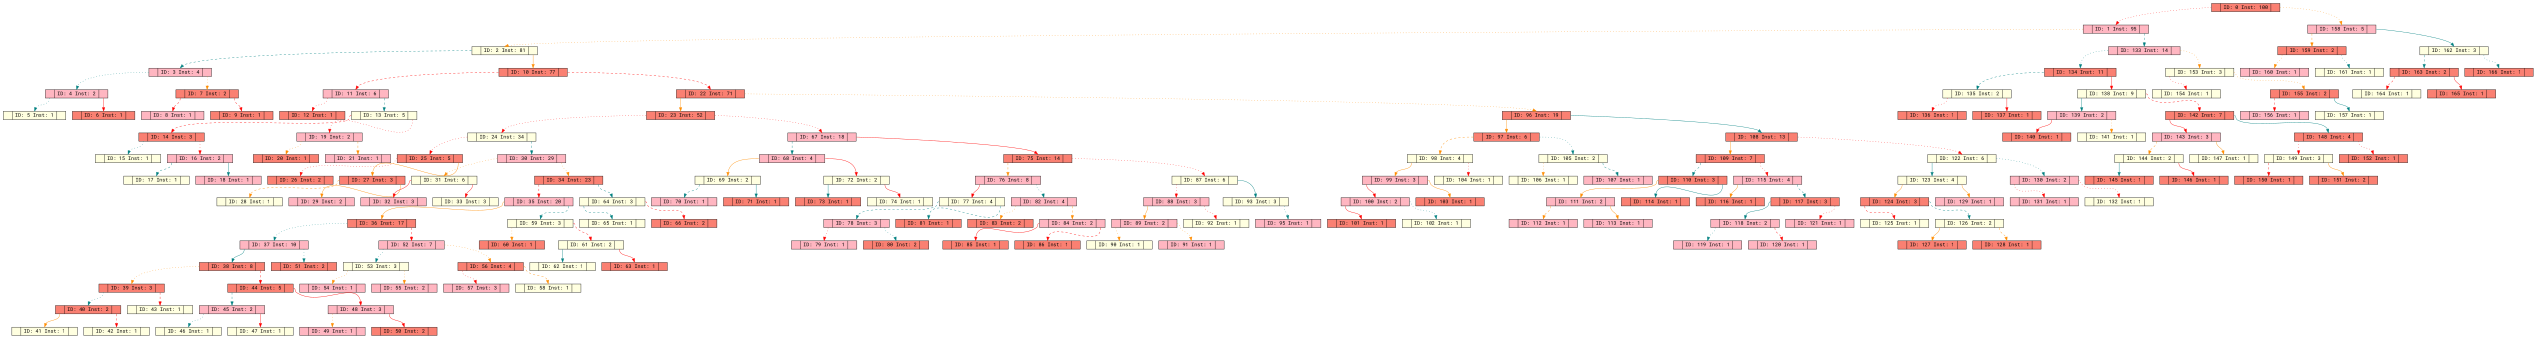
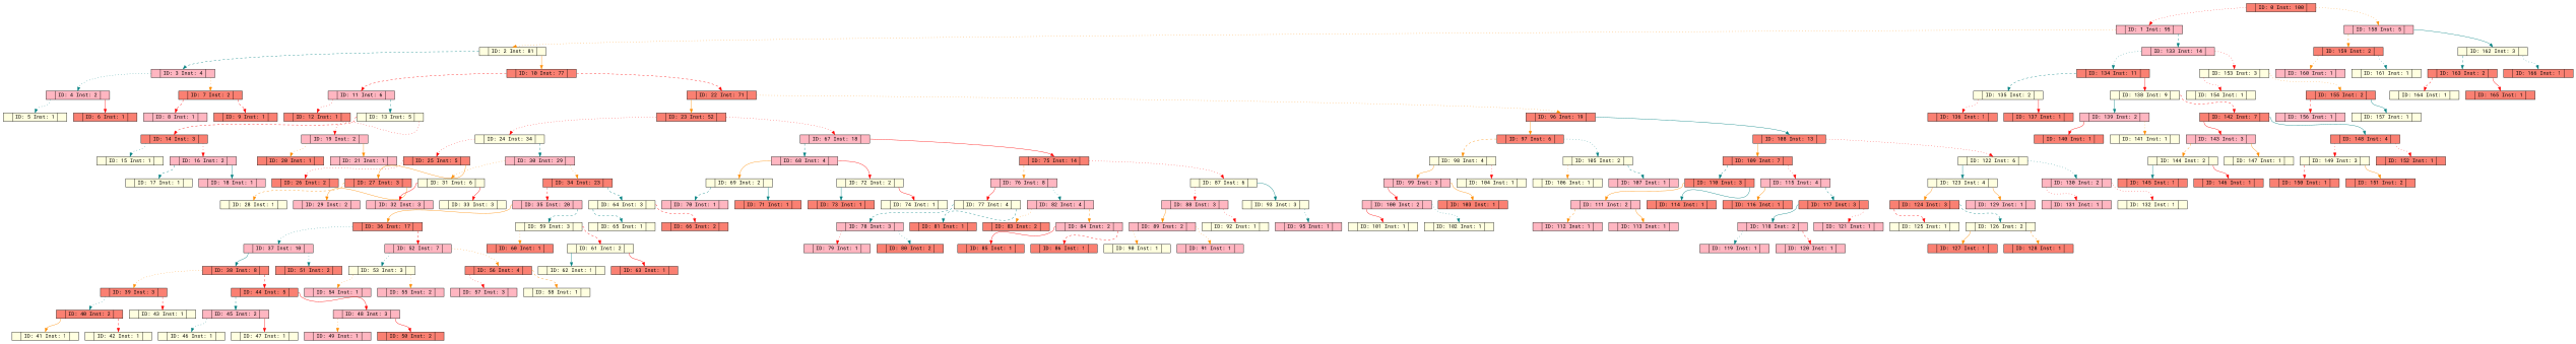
  digraph {
    fontname="Roboto Mono"
    node [fillcolor=salmon fontname="Roboto Mono" shape=record style=filled]
    edge [color=red fontname="Roboto Mono" headport=f1 style=dotted tailport=f2]
    n1 [height=.1 label="<f0> |<f1> ID: 0 Inst: 100 |<f2>"]
    n2 [fillcolor=lightpink height=.1 label="<f0> |<f1> ID: 1 Inst: 95 |<f2>"]
    n3 [fillcolor=lightpink height=.1 label="<f0> |<f1> ID: 158 Inst: 5 |<f2>"]
    n4 [fillcolor=lightyellow height=.1 label="<f0> |<f1> ID: 2 Inst: 81 |<f2>"]
    n5 [fillcolor=lightpink height=.1 label="<f0> |<f1> ID: 133 Inst: 14 |<f2>"]
    n6 [height=.1 label="<f0> |<f1> ID: 159 Inst: 2 |<f2>"]
    n7 [fillcolor=lightyellow height=.1 label="<f0> |<f1> ID: 162 Inst: 3 |<f2>"]
    n8 [fillcolor=lightpink height=.1 label="<f0> |<f1> ID: 3 Inst: 4 |<f2>"]
    n9 [height=.1 label="<f0> |<f1> ID: 10 Inst: 77 |<f2>"]
    n10 [height=.1 label="<f0> |<f1> ID: 134 Inst: 11 |<f2>"]
    n11 [fillcolor=lightyellow height=.1 label="<f0> |<f1> ID: 153 Inst: 3 |<f2>"]
    n12 [fillcolor=lightpink height=.1 label="<f0> |<f1> ID: 160 Inst: 1 |<f2>"]
    n13 [fillcolor=lightyellow height=.1 label="<f0> |<f1> ID: 161 Inst: 1 |<f2>"]
    n14 [height=.1 label="<f0> |<f1> ID: 163 Inst: 2 |<f2>"]
    n15 [height=.1 label="<f0> |<f1> ID: 166 Inst: 1 |<f2>"]
    n16 [fillcolor=lightpink height=.1 label="<f0> |<f1> ID: 4 Inst: 2 |<f2>"]
    n17 [height=.1 label="<f0> |<f1> ID: 7 Inst: 2 |<f2>"]
    n18 [fillcolor=lightpink height=.1 label="<f0> |<f1> ID: 11 Inst: 6 |<f2>"]
    n19 [height=.1 label="<f0> |<f1> ID: 22 Inst: 71 |<f2>"]
    n20 [fillcolor=lightyellow height=.1 label="<f0> |<f1> ID: 135 Inst: 2 |<f2>"]
    n21 [fillcolor=lightyellow height=.1 label="<f0> |<f1> ID: 138 Inst: 9 |<f2>"]
    n22 [fillcolor=lightyellow height=.1 label="<f0> |<f1> ID: 154 Inst: 1 |<f2>"]
    n23 [height=.1 label="<f0> |<f1> ID: 155 Inst: 2 |<f2>"]
    n24 [fillcolor=lightyellow height=.1 label="<f0> |<f1> ID: 164 Inst: 1 |<f2>"]
    n25 [height=.1 label="<f0> |<f1> ID: 165 Inst: 1 |<f2>"]
    n26 [fillcolor=lightyellow height=.1 label="<f0> |<f1> ID: 5 Inst: 1 |<f2>"]
    n27 [height=.1 label="<f0> |<f1> ID: 6 Inst: 1 |<f2>"]
    n28 [fillcolor=lightpink height=.1 label="<f0> |<f1> ID: 8 Inst: 1 |<f2>"]
    n29 [height=.1 label="<f0> |<f1> ID: 9 Inst: 1 |<f2>"]
    n30 [height=.1 label="<f0> |<f1> ID: 12 Inst: 1 |<f2>"]
    n31 [fillcolor=lightyellow height=.1 label="<f0> |<f1> ID: 13 Inst: 5 |<f2>"]
    n32 [height=.1 label="<f0> |<f1> ID: 23 Inst: 52 |<f2>"]
    n33 [height=.1 label="<f0> |<f1> ID: 96 Inst: 19 |<f2>"]
    n34 [height=.1 label="<f0> |<f1> ID: 136 Inst: 1 |<f2>"]
    n35 [height=.1 label="<f0> |<f1> ID: 137 Inst: 1 |<f2>"]
    n36 [fillcolor=lightpink height=.1 label="<f0> |<f1> ID: 139 Inst: 2 |<f2>"]
    n37 [height=.1 label="<f0> |<f1> ID: 142 Inst: 7 |<f2>"]
    n38 [fillcolor=lightpink height=.1 label="<f0> |<f1> ID: 156 Inst: 1 |<f2>"]
    n39 [fillcolor=lightyellow height=.1 label="<f0> |<f1> ID: 157 Inst: 1 |<f2>"]
    n40 [height=.1 label="<f0> |<f1> ID: 14 Inst: 3 |<f2>"]
    n41 [fillcolor=lightpink height=.1 label="<f0> |<f1> ID: 19 Inst: 2 |<f2>"]
    n42 [fillcolor=lightyellow height=.1 label="<f0> |<f1> ID: 24 Inst: 34 |<f2>"]
    n43 [fillcolor=lightpink height=.1 label="<f0> |<f1> ID: 67 Inst: 18 |<f2>"]
    n44 [height=.1 label="<f0> |<f1> ID: 97 Inst: 6 |<f2>"]
    n45 [height=.1 label="<f0> |<f1> ID: 108 Inst: 13 |<f2>"]
    n46 [height=.1 label="<f0> |<f1> ID: 140 Inst: 1 |<f2>"]
    n47 [fillcolor=lightyellow height=.1 label="<f0> |<f1> ID: 141 Inst: 1 |<f2>"]
    n48 [fillcolor=lightpink height=.1 label="<f0> |<f1> ID: 143 Inst: 3 |<f2>"]
    n49 [height=.1 label="<f0> |<f1> ID: 148 Inst: 4 |<f2>"]
    n50 [fillcolor=lightyellow height=.1 label="<f0> |<f1> ID: 15 Inst: 1 |<f2>"]
    n51 [fillcolor=lightpink height=.1 label="<f0> |<f1> ID: 16 Inst: 2 |<f2>"]
    n52 [height=.1 label="<f0> |<f1> ID: 20 Inst: 1 |<f2>"]
    n53 [fillcolor=lightpink height=.1 label="<f0> |<f1> ID: 21 Inst: 1 |<f2>"]
    n54 [height=.1 label="<f0> |<f1> ID: 25 Inst: 5 |<f2>"]
    n55 [fillcolor=lightpink height=.1 label="<f0> |<f1> ID: 30 Inst: 29 |<f2>"]
    n56 [fillcolor=lightpink height=.1 label="<f0> |<f1> ID: 68 Inst: 4 |<f2>"]
    n57 [height=.1 label="<f0> |<f1> ID: 75 Inst: 14 |<f2>"]
    n58 [fillcolor=lightyellow height=.1 label="<f0> |<f1> ID: 98 Inst: 4 |<f2>"]
    n59 [fillcolor=lightyellow height=.1 label="<f0> |<f1> ID: 105 Inst: 2 |<f2>"]
    n60 [height=.1 label="<f0> |<f1> ID: 109 Inst: 7 |<f2>"]
    n61 [fillcolor=lightyellow height=.1 label="<f0> |<f1> ID: 122 Inst: 6 |<f2>"]
    n62 [fillcolor=lightyellow height=.1 label="<f0> |<f1> ID: 144 Inst: 2 |<f2>"]
    n63 [fillcolor=lightyellow height=.1 label="<f0> |<f1> ID: 147 Inst: 1 |<f2>"]
    n64 [fillcolor=lightyellow height=.1 label="<f0> |<f1> ID: 149 Inst: 3 |<f2>"]
    n65 [height=.1 label="<f0> |<f1> ID: 152 Inst: 1 |<f2>"]
    n66 [fillcolor=lightyellow height=.1 label="<f0> |<f1> ID: 17 Inst: 1 |<f2>"]
    n67 [fillcolor=lightpink height=.1 label="<f0> |<f1> ID: 18 Inst: 1 |<f2>"]
    n68 [height=.1 label="<f0> |<f1> ID: 26 Inst: 2 |<f2>"]
    n69 [height=.1 label="<f0> |<f1> ID: 27 Inst: 3 |<f2>"]
    n70 [fillcolor=lightyellow height=.1 label="<f0> |<f1> ID: 31 Inst: 6 |<f2>"]
    n71 [height=.1 label="<f0> |<f1> ID: 34 Inst: 23 |<f2>"]
    n72 [fillcolor=lightyellow height=.1 label="<f0> |<f1> ID: 69 Inst: 2 |<f2>"]
    n73 [fillcolor=lightyellow height=.1 label="<f0> |<f1> ID: 72 Inst: 2 |<f2>"]
    n74 [fillcolor=lightpink height=.1 label="<f0> |<f1> ID: 76 Inst: 8 |<f2>"]
    n75 [fillcolor=lightyellow height=.1 label="<f0> |<f1> ID: 87 Inst: 6 |<f2>"]
    n76 [fillcolor=lightpink height=.1 label="<f0> |<f1> ID: 99 Inst: 3 |<f2>"]
    n77 [fillcolor=lightyellow height=.1 label="<f0> |<f1> ID: 104 Inst: 1 |<f2>"]
    n78 [fillcolor=lightyellow height=.1 label="<f0> |<f1> ID: 106 Inst: 1 |<f2>"]
    n79 [fillcolor=lightpink height=.1 label="<f0> |<f1> ID: 107 Inst: 1 |<f2>"]
    n80 [height=.1 label="<f0> |<f1> ID: 110 Inst: 3 |<f2>"]
    n81 [fillcolor=lightpink height=.1 label="<f0> |<f1> ID: 115 Inst: 4 |<f2>"]
    n82 [fillcolor=lightyellow height=.1 label="<f0> |<f1> ID: 123 Inst: 4 |<f2>"]
    n83 [fillcolor=lightpink height=.1 label="<f0> |<f1> ID: 130 Inst: 2 |<f2>"]
    n84 [height=.1 label="<f0> |<f1> ID: 145 Inst: 1 |<f2>"]
    n85 [height=.1 label="<f0> |<f1> ID: 146 Inst: 1 |<f2>"]
    n86 [height=.1 label="<f0> |<f1> ID: 150 Inst: 1 |<f2>"]
    n87 [height=.1 label="<f0> |<f1> ID: 151 Inst: 2 |<f2>"]
    n88 [fillcolor=lightyellow height=.1 label="<f0> |<f1> ID: 28 Inst: 1 |<f2>"]
    n89 [fillcolor=lightpink height=.1 label="<f0> |<f1> ID: 29 Inst: 2 |<f2>"]
    n90 [fillcolor=lightpink height=.1 label="<f0> |<f1> ID: 32 Inst: 3 |<f2>"]
    n91 [fillcolor=lightyellow height=.1 label="<f0> |<f1> ID: 33 Inst: 3 |<f2>"]
    n92 [fillcolor=lightpink height=.1 label="<f0> |<f1> ID: 35 Inst: 20 |<f2>"]
    n93 [fillcolor=lightyellow height=.1 label="<f0> |<f1> ID: 64 Inst: 3 |<f2>"]
    n94 [fillcolor=lightpink height=.1 label="<f0> |<f1> ID: 70 Inst: 1 |<f2>"]
    n95 [height=.1 label="<f0> |<f1> ID: 71 Inst: 1 |<f2>"]
    n96 [height=.1 label="<f0> |<f1> ID: 73 Inst: 1 |<f2>"]
    n97 [fillcolor=lightyellow height=.1 label="<f0> |<f1> ID: 74 Inst: 1 |<f2>"]
    n98 [fillcolor=lightyellow height=.1 label="<f0> |<f1> ID: 77 Inst: 4 |<f2>"]
    n99 [fillcolor=lightpink height=.1 label="<f0> |<f1> ID: 82 Inst: 4 |<f2>"]
    n100 [fillcolor=lightpink height=.1 label="<f0> |<f1> ID: 88 Inst: 3 |<f2>"]
    n101 [fillcolor=lightyellow height=.1 label="<f0> |<f1> ID: 93 Inst: 3 |<f2>"]
    n102 [fillcolor=lightpink height=.1 label="<f0> |<f1> ID: 100 Inst: 2 |<f2>"]
    n103 [height=.1 label="<f0> |<f1> ID: 103 Inst: 1 |<f2>"]
    n104 [fillcolor=lightpink height=.1 label="<f0> |<f1> ID: 111 Inst: 2 |<f2>"]
    n105 [height=.1 label="<f0> |<f1> ID: 114 Inst: 1 |<f2>"]
    n106 [height=.1 label="<f0> |<f1> ID: 116 Inst: 1 |<f2>"]
    n107 [height=.1 label="<f0> |<f1> ID: 117 Inst: 3 |<f2>"]
    n108 [height=.1 label="<f0> |<f1> ID: 124 Inst: 3 |<f2>"]
    n109 [fillcolor=lightpink height=.1 label="<f0> |<f1> ID: 129 Inst: 1 |<f2>"]
    n110 [fillcolor=lightpink height=.1 label="<f0> |<f1> ID: 131 Inst: 1 |<f2>"]
    n111 [fillcolor=lightyellow height=.1 label="<f0> |<f1> ID: 132 Inst: 1 |<f2>"]
    n112 [height=.1 label="<f0> |<f1> ID: 36 Inst: 17 |<f2>"]
    n113 [fillcolor=lightyellow height=.1 label="<f0> |<f1> ID: 59 Inst: 3 |<f2>"]
    n114 [fillcolor=lightyellow height=.1 label="<f0> |<f1> ID: 65 Inst: 1 |<f2>"]
    n115 [height=.1 label="<f0> |<f1> ID: 66 Inst: 2 |<f2>"]
    n116 [fillcolor=lightpink height=.1 label="<f0> |<f1> ID: 78 Inst: 3 |<f2>"]
    n117 [height=.1 label="<f0> |<f1> ID: 81 Inst: 1 |<f2>"]
    n118 [height=.1 label="<f0> |<f1> ID: 83 Inst: 2 |<f2>"]
    n119 [fillcolor=lightpink height=.1 label="<f0> |<f1> ID: 84 Inst: 2 |<f2>"]
    n120 [fillcolor=lightpink height=.1 label="<f0> |<f1> ID: 89 Inst: 2 |<f2>"]
    n121 [fillcolor=lightyellow height=.1 label="<f0> |<f1> ID: 92 Inst: 1 |<f2>"]
    n122 [fillcolor=lightpink height=.1 label="<f0> |<f1> ID: 95 Inst: 1 |<f2>"]
-   n123 [height=.1 label="<f0> |<f1> ID: 101 Inst: 1 |<f2>"]
+   n123 [fillcolor=lightyellow height=.1 label="<f0> |<f1> ID: 101 Inst: 1 |<f2>"]
    n124 [fillcolor=lightyellow height=.1 label="<f0> |<f1> ID: 102 Inst: 1 |<f2>"]
    n125 [fillcolor=lightpink height=.1 label="<f0> |<f1> ID: 112 Inst: 1 |<f2>"]
    n126 [fillcolor=lightpink height=.1 label="<f0> |<f1> ID: 113 Inst: 1 |<f2>"]
    n127 [fillcolor=lightpink height=.1 label="<f0> |<f1> ID: 118 Inst: 2 |<f2>"]
    n128 [fillcolor=lightpink height=.1 label="<f0> |<f1> ID: 121 Inst: 1 |<f2>"]
    n129 [fillcolor=lightyellow height=.1 label="<f0> |<f1> ID: 125 Inst: 1 |<f2>"]
    n130 [fillcolor=lightyellow height=.1 label="<f0> |<f1> ID: 126 Inst: 2 |<f2>"]
    n131 [fillcolor=lightpink height=.1 label="<f0> |<f1> ID: 37 Inst: 10 |<f2>"]
    n132 [fillcolor=lightpink height=.1 label="<f0> |<f1> ID: 52 Inst: 7 |<f2>"]
    n133 [height=.1 label="<f0> |<f1> ID: 60 Inst: 1 |<f2>"]
    n134 [fillcolor=lightyellow height=.1 label="<f0> |<f1> ID: 61 Inst: 2 |<f2>"]
    n135 [fillcolor=lightpink height=.1 label="<f0> |<f1> ID: 79 Inst: 1 |<f2>"]
    n136 [height=.1 label="<f0> |<f1> ID: 80 Inst: 2 |<f2>"]
    n137 [height=.1 label="<f0> |<f1> ID: 85 Inst: 1 |<f2>"]
    n138 [height=.1 label="<f0> |<f1> ID: 86 Inst: 1 |<f2>"]
    n139 [fillcolor=lightyellow height=.1 label="<f0> |<f1> ID: 90 Inst: 1 |<f2>"]
    n140 [fillcolor=lightpink height=.1 label="<f0> |<f1> ID: 91 Inst: 1 |<f2>"]
    n141 [fillcolor=lightpink height=.1 label="<f0> |<f1> ID: 119 Inst: 1 |<f2>"]
    n142 [fillcolor=lightpink height=.1 label="<f0> |<f1> ID: 120 Inst: 1 |<f2>"]
    n143 [height=.1 label="<f0> |<f1> ID: 127 Inst: 1 |<f2>"]
    n144 [height=.1 label="<f0> |<f1> ID: 128 Inst: 1 |<f2>"]
    n145 [height=.1 label="<f0> |<f1> ID: 38 Inst: 8 |<f2>"]
    n146 [height=.1 label="<f0> |<f1> ID: 51 Inst: 2 |<f2>"]
    n147 [fillcolor=lightyellow height=.1 label="<f0> |<f1> ID: 53 Inst: 3 |<f2>"]
    n148 [height=.1 label="<f0> |<f1> ID: 56 Inst: 4 |<f2>"]
    n149 [fillcolor=lightyellow height=.1 label="<f0> |<f1> ID: 62 Inst: 1 |<f2>"]
    n150 [height=.1 label="<f0> |<f1> ID: 63 Inst: 1 |<f2>"]
    n151 [height=.1 label="<f0> |<f1> ID: 39 Inst: 3 |<f2>"]
    n152 [height=.1 label="<f0> |<f1> ID: 44 Inst: 5 |<f2>"]
    n153 [fillcolor=lightpink height=.1 label="<f0> |<f1> ID: 54 Inst: 1 |<f2>"]
    n154 [fillcolor=lightpink height=.1 label="<f0> |<f1> ID: 55 Inst: 2 |<f2>"]
    n155 [fillcolor=lightpink height=.1 label="<f0> |<f1> ID: 57 Inst: 3 |<f2>"]
    n156 [fillcolor=lightyellow height=.1 label="<f0> |<f1> ID: 58 Inst: 1 |<f2>"]
    n157 [height=.1 label="<f0> |<f1> ID: 40 Inst: 2 |<f2>"]
    n158 [fillcolor=lightyellow height=.1 label="<f0> |<f1> ID: 43 Inst: 1 |<f2>"]
    n159 [fillcolor=lightpink height=.1 label="<f0> |<f1> ID: 45 Inst: 2 |<f2>"]
    n160 [fillcolor=lightpink height=.1 label="<f0> |<f1> ID: 48 Inst: 3 |<f2>"]
    n161 [fillcolor=lightyellow height=.1 label="<f0> |<f1> ID: 41 Inst: 1 |<f2>"]
    n162 [fillcolor=lightyellow height=.1 label="<f0> |<f1> ID: 42 Inst: 1 |<f2>"]
    n163 [fillcolor=lightyellow height=.1 label="<f0> |<f1> ID: 46 Inst: 1 |<f2>"]
    n164 [fillcolor=lightyellow height=.1 label="<f0> |<f1> ID: 47 Inst: 1 |<f2>"]
    n165 [fillcolor=lightpink height=.1 label="<f0> |<f1> ID: 49 Inst: 1 |<f2>"]
    n166 [height=.1 label="<f0> |<f1> ID: 50 Inst: 2 |<f2>"]
    n1 -> n2 [tailport=f0]
    n1 -> n3 [color=darkorange]
    n2 -> n4 [color=darkorange tailport=f0]
    n2 -> n5 [color=teal style=dashed]
    n3 -> n6 [color=darkorange style=dashed tailport=f0]
    n3 -> n7 [color=teal style=solid]
    n4 -> n8 [color=teal style=dashed tailport=f0]
    n4 -> n9 [color=darkorange style=solid]
    n5 -> n10 [color=teal tailport=f0]
-   n5 -> n11 [color=darkorange]
+   n5 -> n11
    n6 -> n12 [color=darkorange tailport=f0]
    n6 -> n13 [color=teal]
    n7 -> n14 [color=teal style=dashed tailport=f0]
    n7 -> n15 [color=teal]
    n8 -> n16 [color=teal tailport=f0]
    n8 -> n17 [color=darkorange]
    n9 -> n18 [style=dashed tailport=f0]
    n9 -> n19 [style=dashed]
    n10 -> n20 [color=teal style=dashed tailport=f0]
    n10 -> n21 [style=solid]
    n11 -> n22 [tailport=f0]
    n11 -> n23 [color=darkorange]
    n14 -> n24 [style=dashed tailport=f0]
    n14 -> n25 [style=solid]
    n16 -> n26 [color=teal tailport=f0]
    n16 -> n27 [style=solid]
    n17 -> n28 [style=dashed tailport=f0]
    n17 -> n29 [style=dashed]
    n18 -> n30 [tailport=f0]
    n18 -> n31 [color=teal style=dashed]
    n19 -> n32 [color=darkorange style=solid tailport=f0]
    n19 -> n33 [color=darkorange]
    n20 -> n34 [tailport=f0]
    n20 -> n35 [style=solid]
    n21 -> n36 [color=teal style=solid tailport=f0]
    n21 -> n37 [style=dashed]
    n23 -> n38 [style=dashed tailport=f0]
    n23 -> n39 [color=teal style=solid]
    n31 -> n40 [style=dashed tailport=f0]
    n31 -> n41
    n32 -> n42 [tailport=f0]
    n32 -> n43
    n33 -> n44 [color=darkorange style=solid tailport=f0]
    n33 -> n45 [color=teal style=solid]
    n36 -> n46 [style=solid tailport=f0]
    n36 -> n47 [color=darkorange]
    n37 -> n48 [style=solid tailport=f0]
    n37 -> n49 [color=teal style=solid]
    n40 -> n50 [color=teal tailport=f0]
    n40 -> n51
    n41 -> n52 [color=darkorange tailport=f0]
-   n41 -> n53 [color=darkorange style=dashed]
+   n41 -> n53 [color=darkorange style=solid]
    n42 -> n54 [tailport=f0]
    n42 -> n55 [color=teal style=dashed]
    n43 -> n56 [color=teal style=dashed tailport=f0]
    n43 -> n57 [style=solid]
    n44 -> n58 [color=darkorange style=dashed tailport=f0]
    n44 -> n59 [color=teal]
    n45 -> n60 [color=darkorange style=solid tailport=f0]
    n45 -> n61
    n48 -> n62 [color=darkorange style=dashed tailport=f0]
    n48 -> n63 [color=darkorange style=solid]
    n49 -> n64 [tailport=f0]
    n49 -> n65
    n51 -> n66 [color=teal style=dashed tailport=f0]
    n51 -> n67 [color=teal style=solid]
    n54 -> n68 [tailport=f0]
    n54 -> n69 [color=darkorange style=solid]
    n55 -> n70 [color=darkorange tailport=f0]
    n55 -> n71 [color=darkorange]
    n56 -> n72 [color=darkorange style=solid tailport=f0]
    n56 -> n73 [style=solid]
    n57 -> n74 [color=darkorange style=dashed tailport=f0]
    n57 -> n75
    n58 -> n76 [color=darkorange style=solid tailport=f0]
    n58 -> n77
    n59 -> n78 [color=darkorange tailport=f0]
    n59 -> n79 [color=teal style=dashed]
    n60 -> n80 [color=teal style=dashed tailport=f0]
    n60 -> n81
    n61 -> n82 [color=teal style=solid tailport=f0]
    n61 -> n83 [color=teal]
    n62 -> n84 [color=teal style=solid tailport=f0]
    n62 -> n85 [style=solid]
    n64 -> n86 [style=dashed tailport=f0]
    n64 -> n87 [color=darkorange style=solid]
    n69 -> n88 [color=darkorange style=dashed tailport=f0]
    n69 -> n89 [color=darkorange style=solid]
    n70 -> n90 [style=solid tailport=f0]
    n70 -> n91 [style=solid]
    n71 -> n92 [style=dashed tailport=f0]
    n71 -> n93 [color=teal style=dashed]
    n72 -> n94 [color=teal style=dashed tailport=f0]
    n72 -> n95 [color=teal style=solid]
    n73 -> n96 [color=teal style=solid tailport=f0]
    n73 -> n97 [style=solid]
    n74 -> n98 [style=solid tailport=f0]
    n74 -> n99 [color=teal]
    n75 -> n100 [tailport=f0]
    n75 -> n101 [color=teal style=solid]
    n76 -> n102 [style=solid tailport=f0]
    n76 -> n103 [color=darkorange style=solid]
    n80 -> n104 [color=darkorange style=solid tailport=f0]
    n80 -> n105 [color=teal style=solid]
    n81 -> n106 [color=darkorange style=solid tailport=f0]
    n81 -> n107 [color=teal style=dashed]
    n82 -> n108 [color=darkorange style=solid tailport=f0]
    n82 -> n109 [color=darkorange style=solid]
    n83 -> n110 [tailport=f0]
    n83 -> n111
    n92 -> n112 [color=darkorange style=solid tailport=f0]
    n92 -> n113 [color=teal style=dashed]
    n93 -> n114 [color=teal style=dashed tailport=f0]
    n93 -> n115 [style=dashed]
    n98 -> n116 [color=teal style=dashed tailport=f0]
    n98 -> n117 [color=teal style=dashed]
    n99 -> n118 [color=darkorange tailport=f0]
    n99 -> n119 [color=darkorange style=dashed]
    n100 -> n120 [color=darkorange style=solid tailport=f0]
    n100 -> n121
    n101 -> n122 [color=teal]
    n102 -> n123 [style=solid tailport=f0]
    n102 -> n124 [color=teal]
    n104 -> n125 [color=darkorange style=dashed tailport=f0]
    n104 -> n126 [color=darkorange style=solid]
    n107 -> n127 [color=teal style=solid tailport=f0]
    n107 -> n128
    n108 -> n129 [style=dashed tailport=f0]
    n108 -> n130 [color=teal style=dashed]
    n112 -> n131 [color=teal tailport=f0]
    n112 -> n132 [style=dashed]
    n113 -> n133 [color=darkorange tailport=f0]
    n113 -> n134 [style=dashed]
    n116 -> n135 [tailport=f0]
    n116 -> n136 [color=teal]
    n119 -> n137 [style=solid tailport=f0]
    n119 -> n138 [style=dashed]
    n120 -> n139 [color=darkorange tailport=f0]
    n120 -> n140 [color=darkorange]
    n127 -> n141 [color=teal tailport=f0]
    n127 -> n142 [style=dashed]
    n130 -> n143 [color=darkorange style=solid tailport=f0]
    n130 -> n144 [color=darkorange style=dashed]
    n131 -> n145 [color=teal style=solid tailport=f0]
    n131 -> n146 [color=teal]
    n132 -> n147 [color=teal tailport=f0]
    n132 -> n148 [color=darkorange]
    n134 -> n149 [color=teal style=solid tailport=f0]
    n134 -> n150 [style=solid]
    n145 -> n151 [color=darkorange tailport=f0]
    n145 -> n152 [style=dashed]
    n147 -> n153 [color=darkorange tailport=f0]
    n147 -> n154 [color=darkorange]
    n148 -> n155 [tailport=f0]
    n148 -> n156 [color=darkorange style=dashed]
    n151 -> n157 [color=teal tailport=f0]
    n151 -> n158 [style=dashed]
    n152 -> n159 [color=teal style=dashed tailport=f0]
    n152 -> n160 [style=solid]
    n157 -> n161 [color=darkorange style=solid tailport=f0]
    n157 -> n162 [style=dashed]
    n159 -> n163 [color=teal tailport=f0]
    n159 -> n164 [style=solid]
    n160 -> n165 [color=darkorange tailport=f0]
    n160 -> n166 [style=solid]
  }
